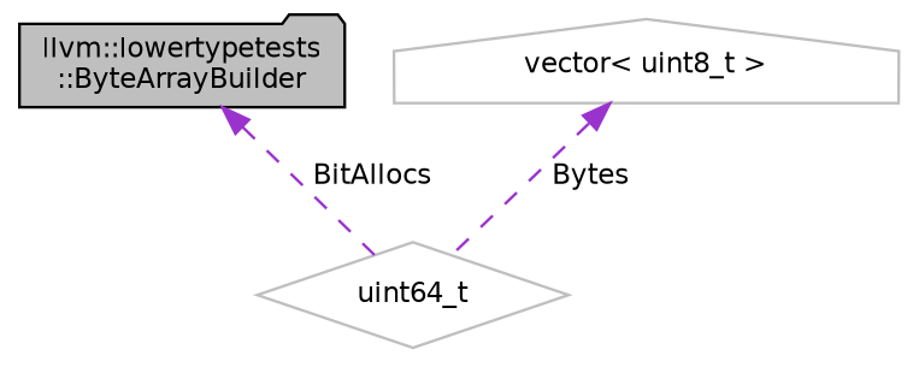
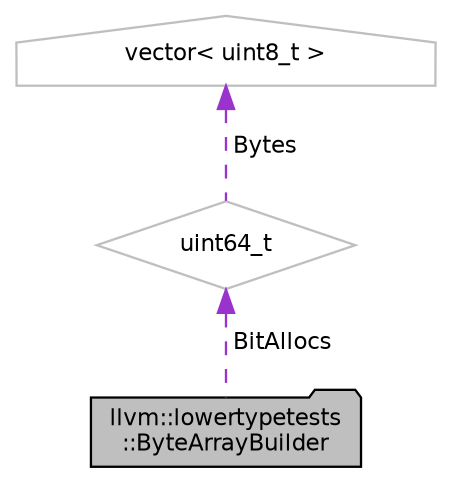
  digraph {
    node [color=grey75 fontname=Helvetica fontsize=10]
    edge [color=darkorchid3 dir=back fontname=Helvetica fontsize=10 labelfontname=Helvetica labelfontsize=10 style=dashed]
    n1 [color=black fillcolor=grey75 fontcolor=black height=0.2 label="llvm::lowertypetests\l::ByteArrayBuilder" shape=folder style=filled width=0.4]
    n2 [height=0.2 label=uint64_t shape=diamond width=0.4]
    n3 [height=0.2 label="vector\< uint8_t \>" shape=house width=0.4]
-   n1 -> n2 [label=" BitAllocs"]
+   n2 -> n1 [label=" BitAllocs"]
    n3 -> n2 [label=" Bytes"]
  }
